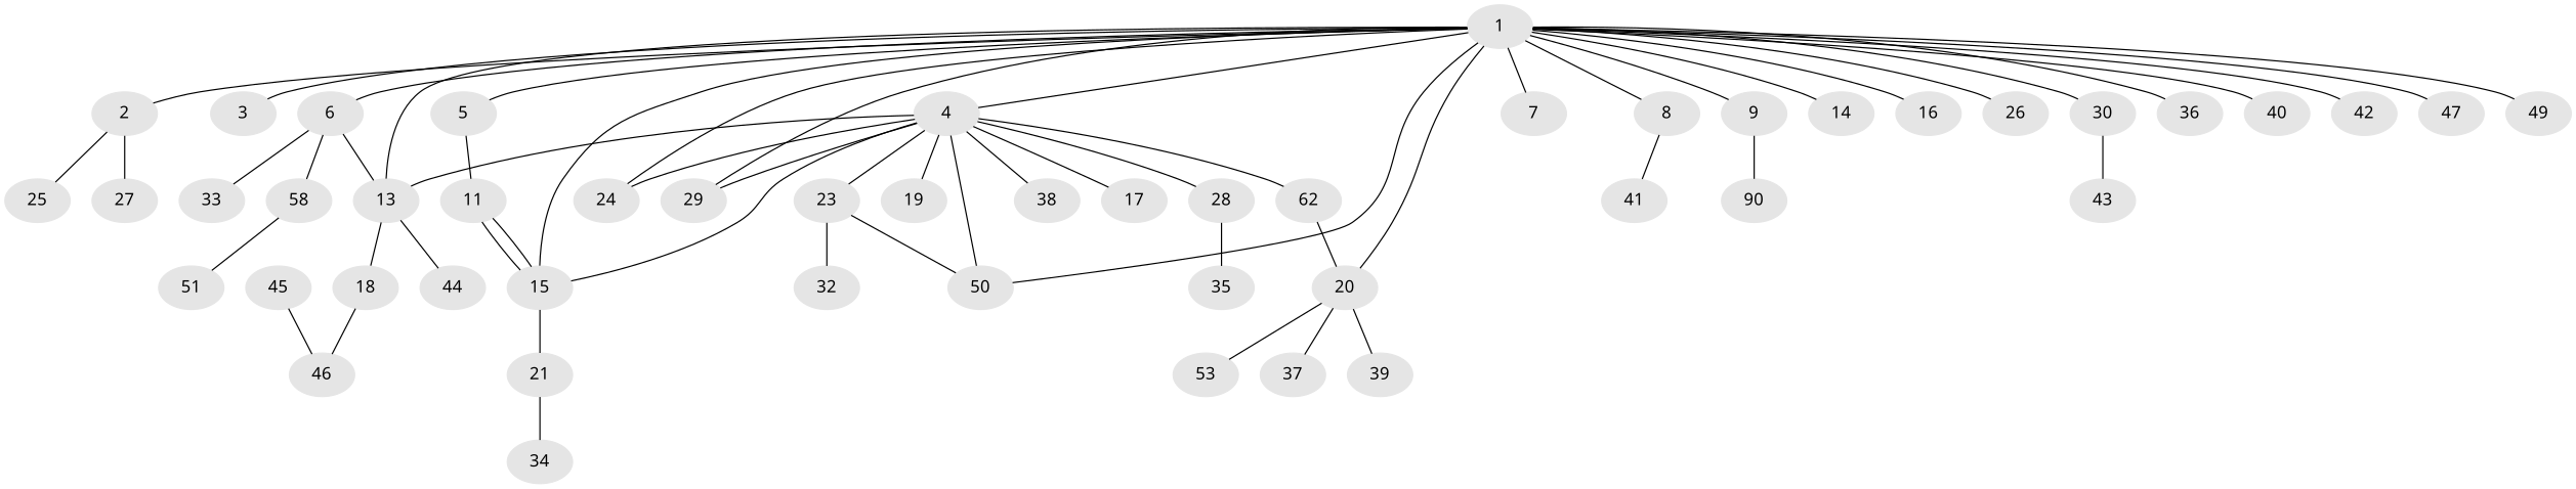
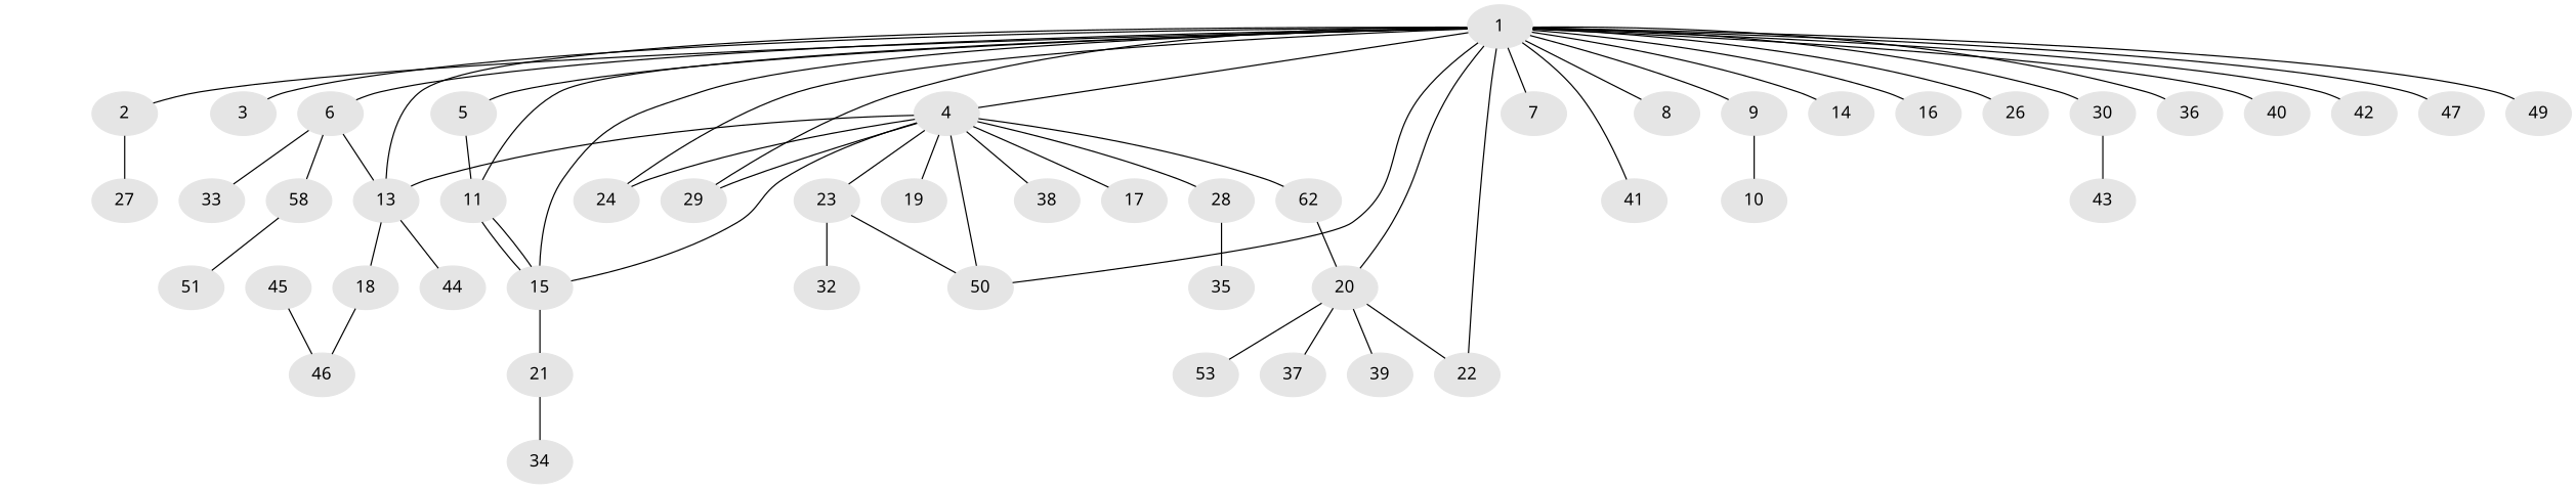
  graph {
    fontname="Noto Sans"
    node [color=gray90 fontname="Noto Sans" style=filled]
    edge [fontname="Noto Sans"]
    1
    2
    3
    4
    5
    6
    7
    8
    9
    11
    13
    14
    15
    16
    20
+   22
    24
    26
    29
    30
    36
    40
    41
    42
    47
    49
    50
-   25
    27
    38
    n31 [label=62]
    17
    19
    23
    28
    33
    n37 [label=58]
-   10 [label=90]
+   10
    18
    44
    21
    37
    39
    53
    43
    32
    35
    51
    46
    34
    45
    1 -- 2
    1 -- 3
    1 -- 4
    1 -- 5
    1 -- 6
    1 -- 7
    1 -- 8
    1 -- 9
+   1 -- 11
    1 -- 13
    1 -- 14
    1 -- 15
    1 -- 16
    1 -- 20
+   1 -- 22
    1 -- 24
    1 -- 26
    1 -- 29
    1 -- 30
    1 -- 36
    1 -- 40
-   8 -- 41
+   1 -- 41
    1 -- 42
    1 -- 47
    1 -- 49
    1 -- 50
-   2 -- 25
    2 -- 27
    4 -- 13
    4 -- 15
    4 -- 24
    4 -- 29
    4 -- 50
    4 -- 38
    4 -- n31
    4 -- 17
    4 -- 19
    4 -- 23
    4 -- 28
    5 -- 11
    6 -- 13
    6 -- 33
    6 -- n37
    9 -- 10
    11 -- 15
    11 -- 15
    13 -- 18
    13 -- 44
    15 -- 21
+   20 -- 22
    20 -- 37
    20 -- 39
    20 -- 53
    30 -- 43
    n31 -- 20
    23 -- 50
    23 -- 32
    28 -- 35
    n37 -- 51
    18 -- 46
    21 -- 34
    45 -- 46
  }
